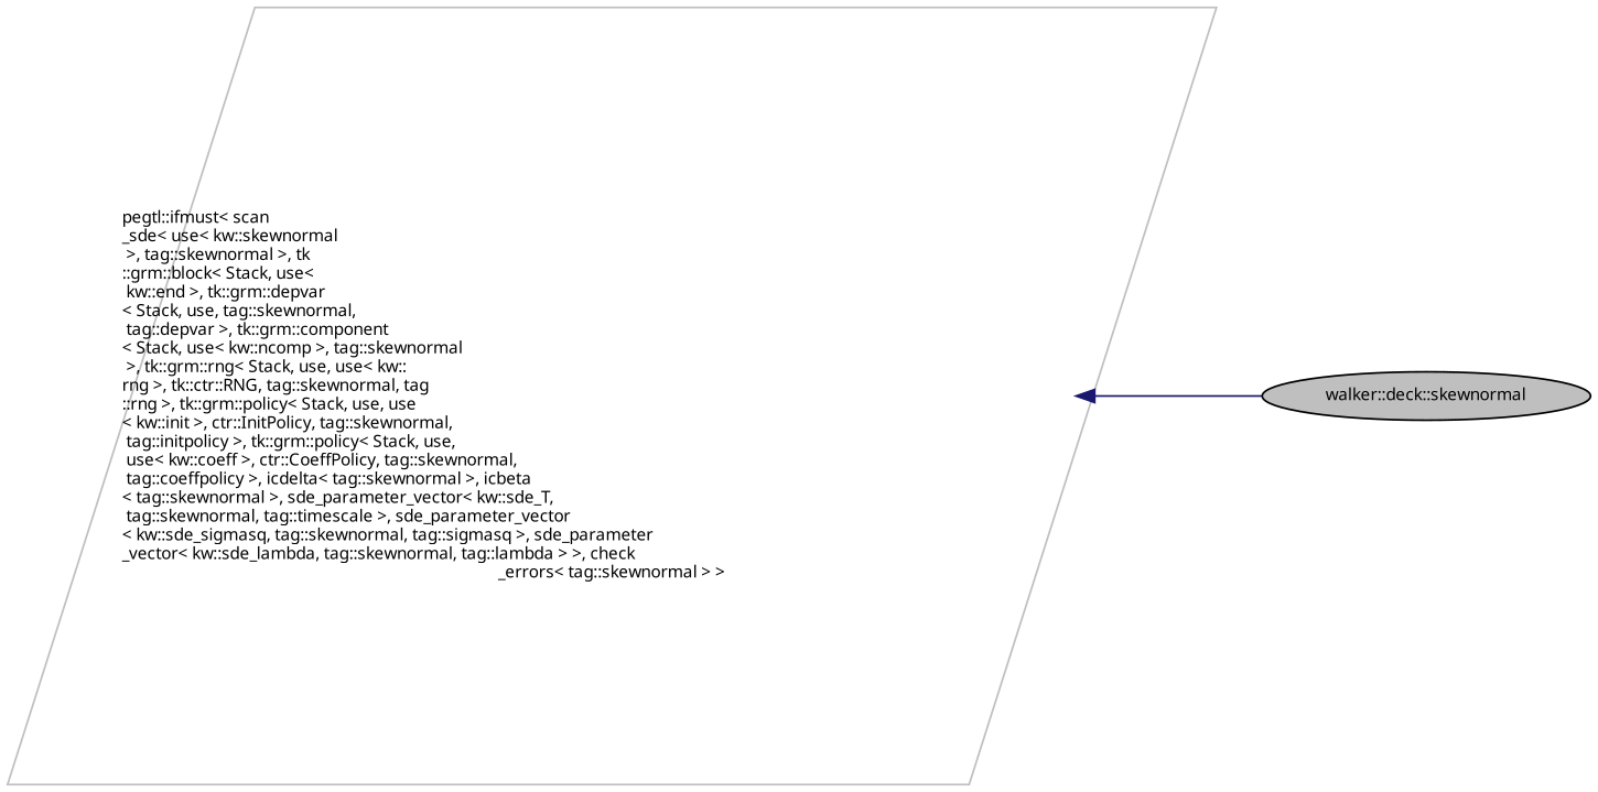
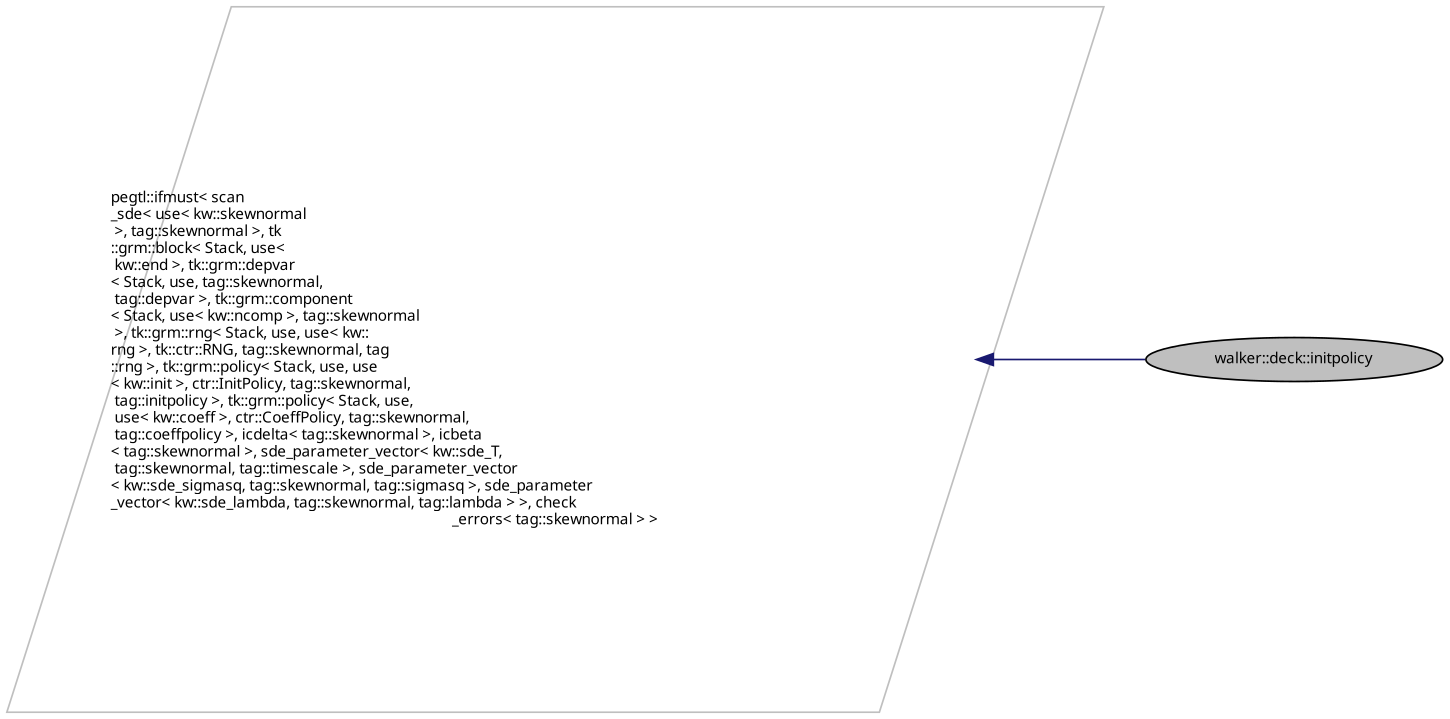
  digraph {
    rankdir=LR
    node [fontname="sans-serif" fontsize=9]
-   n1 [color=black fillcolor=grey75 fontcolor=black height=0.2 label="walker::deck::skewnormal" shape=ellipse style=filled width=0.4]
+   n1 [color=black fillcolor=grey75 fontcolor=black height=0.2 label="walker::deck::initpolicy" shape=ellipse style=filled width=0.4]
    n2 [color=grey75 height=0.2 label="pegtl::ifmust\< scan\l_sde\< use\< kw::skewnormal\l \>, tag::skewnormal \>, tk\l::grm::block\< Stack, use\<\l kw::end \>, tk::grm::depvar\l\< Stack, use, tag::skewnormal,\l tag::depvar \>, tk::grm::component\l\< Stack, use\< kw::ncomp \>, tag::skewnormal\l \>, tk::grm::rng\< Stack, use, use\< kw::\lrng \>, tk::ctr::RNG, tag::skewnormal, tag\l::rng \>, tk::grm::policy\< Stack, use, use\l\< kw::init \>, ctr::InitPolicy, tag::skewnormal,\l tag::initpolicy \>, tk::grm::policy\< Stack, use,\l use\< kw::coeff \>, ctr::CoeffPolicy, tag::skewnormal,\l tag::coeffpolicy \>, icdelta\< tag::skewnormal \>, icbeta\l\< tag::skewnormal \>, sde_parameter_vector\< kw::sde_T,\l tag::skewnormal, tag::timescale \>, sde_parameter_vector\l\< kw::sde_sigmasq, tag::skewnormal, tag::sigmasq \>, sde_parameter\l_vector\< kw::sde_lambda, tag::skewnormal, tag::lambda \> \>, check\l_errors\< tag::skewnormal \> \>" shape=parallelogram width=0.4]
    n2 -> n1 [color=midnightblue dir=back fontname="sans-serif" fontsize=9 labelfontname="sans-serif" labelfontsize=9 style=solid]
  }
